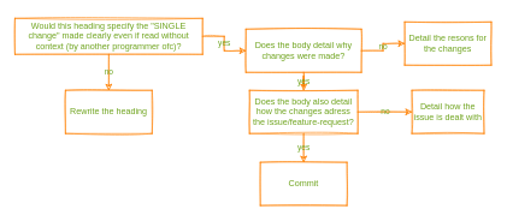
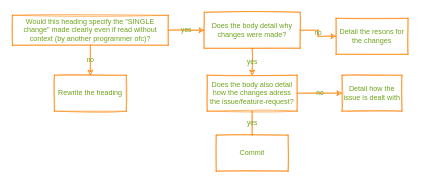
  <mxCell id="0" />
  <mxCell id="1" parent="0" />
  <mxCell id="2" value="yes" style="edgeStyle=orthogonalEdgeStyle;rounded=0;orthogonalLoop=1;jettySize=auto;html=1;entryX=0;entryY=0.5;entryDx=0;entryDy=0;strokeColor=#FF8000;fillOpacity=0;labelBackgroundColor=none;fontColor=#6EA31D;sketch=1;" edge="1" parent="1" source="4" target="7"><mxGeometry relative="1" as="geometry" /></mxCell>
  <mxCell id="3" value="no" style="edgeStyle=orthogonalEdgeStyle;rounded=0;orthogonalLoop=1;jettySize=auto;html=1;entryX=0.5;entryY=0;entryDx=0;entryDy=0;strokeColor=#FF8000;fillOpacity=0;labelBackgroundColor=none;fontColor=#6EA31D;sketch=1;" edge="1" parent="1" source="4" target="9"><mxGeometry relative="1" as="geometry" /></mxCell>
  <mxCell id="4" value="&lt;span style=&quot;&quot;&gt;Would this heading specify the &quot;SINGLE change&quot; made clearly even if read without context (by another programmer ofc)?&lt;/span&gt;" style="whiteSpace=wrap;html=1;strokeColor=#FF8000;fillOpacity=0;labelBackgroundColor=none;fontColor=#6EA31D;sketch=1;" vertex="1" parent="1"><mxGeometry x="20" y="25" width="260" height="50" as="geometry" /></mxCell>
  <mxCell id="5" value="no" style="edgeStyle=orthogonalEdgeStyle;rounded=0;orthogonalLoop=1;jettySize=auto;html=1;entryX=0;entryY=0.5;entryDx=0;entryDy=0;strokeColor=#FF8000;fillOpacity=0;labelBackgroundColor=none;fontColor=#6EA31D;sketch=1;" edge="1" parent="1" source="7" target="8"><mxGeometry relative="1" as="geometry" /></mxCell>
  <mxCell id="6" value="yes" style="edgeStyle=orthogonalEdgeStyle;rounded=0;orthogonalLoop=1;jettySize=auto;html=1;entryX=0.5;entryY=0;entryDx=0;entryDy=0;strokeColor=#FF8000;fillOpacity=0;labelBackgroundColor=none;fontColor=#6EA31D;sketch=1;" edge="1" parent="1" source="7" target="12"><mxGeometry relative="1" as="geometry" /></mxCell>
- <mxCell id="7" value="&lt;span style=&quot;&quot;&gt;Does the body detail why changes were made?&lt;/span&gt;" style="whiteSpace=wrap;html=1;strokeColor=#FF8000;fillOpacity=0;labelBackgroundColor=none;fontColor=#6EA31D;sketch=1;" vertex="1" parent="1"><mxGeometry x="340" y="40" width="160" height="60" as="geometry" /></mxCell>
+ <mxCell id="7" value="&lt;span style=&quot;&quot;&gt;Does the body detail why changes were made?&lt;/span&gt;" style="whiteSpace=wrap;html=1;strokeColor=#FF8000;fillOpacity=0;labelBackgroundColor=none;fontColor=#6EA31D;sketch=1;" vertex="1" parent="1"><mxGeometry x="340" y="20" width="160" height="60" as="geometry" /></mxCell>
  <mxCell id="8" value="&lt;span style=&quot;&quot;&gt;Detail the resons for the changes&lt;/span&gt;" style="whiteSpace=wrap;html=1;strokeColor=#FF8000;fillOpacity=0;labelBackgroundColor=none;fontColor=#6EA31D;sketch=1;" vertex="1" parent="1"><mxGeometry x="560" y="30" width="120" height="60" as="geometry" /></mxCell>
  <mxCell id="9" value="&lt;span style=&quot;&quot;&gt;Rewrite the heading&lt;/span&gt;" style="whiteSpace=wrap;html=1;strokeColor=#FF8000;fillOpacity=0;labelBackgroundColor=none;fontColor=#6EA31D;sketch=1;" vertex="1" parent="1"><mxGeometry x="90" y="125" width="120" height="60" as="geometry" /></mxCell>
  <mxCell id="10" value="no" style="edgeStyle=orthogonalEdgeStyle;rounded=0;orthogonalLoop=1;jettySize=auto;html=1;entryX=0;entryY=0.5;entryDx=0;entryDy=0;strokeColor=#FF8000;fillOpacity=0;labelBackgroundColor=none;fontColor=#6EA31D;sketch=1;" edge="1" parent="1" source="12" target="13"><mxGeometry relative="1" as="geometry" /></mxCell>
- <mxCell id="11" value="yes" style="edgeStyle=orthogonalEdgeStyle;rounded=0;orthogonalLoop=1;jettySize=auto;html=1;entryX=0.5;entryY=0;entryDx=0;entryDy=0;strokeColor=#FF8000;fillOpacity=0;labelBackgroundColor=none;fontColor=#6EA31D;sketch=1;" edge="1" parent="1" source="12" target="14"><mxGeometry relative="1" as="geometry" /></mxCell>
+ <mxCell id="11" value="yes" style="edgeStyle=orthogonalEdgeStyle;rounded=0;orthogonalLoop=1;jettySize=auto;html=1;entryX=0.5;entryY=0;entryDx=0;entryDy=0;strokeColor=#FF8000;fillOpacity=0;labelBackgroundColor=none;fontColor=#6EA31D;sketch=1;endArrow=none;" edge="1" parent="1" source="12" target="14"><mxGeometry relative="1" as="geometry" /></mxCell>
  <mxCell id="12" value="&lt;span style=&quot;&quot;&gt;Does the body also detail how the changes adress the issue/feature-request?&lt;/span&gt;" style="whiteSpace=wrap;html=1;strokeColor=#FF8000;fillOpacity=0;labelBackgroundColor=none;fontColor=#6EA31D;sketch=1;" vertex="1" parent="1"><mxGeometry x="345" y="125" width="150" height="60" as="geometry" /></mxCell>
  <mxCell id="13" value="&lt;span style=&quot;&quot;&gt;Detail how the issue is dealt with&lt;/span&gt;" style="whiteSpace=wrap;html=1;strokeColor=#FF8000;fillOpacity=0;labelBackgroundColor=none;fontColor=#6EA31D;sketch=1;" vertex="1" parent="1"><mxGeometry x="570" y="125" width="100" height="60" as="geometry" /></mxCell>
  <mxCell id="14" value="Commit" style="whiteSpace=wrap;html=1;strokeColor=#FF8000;fillOpacity=0;labelBackgroundColor=none;fontColor=#6EA31D;sketch=1;" vertex="1" parent="1"><mxGeometry x="360" y="225" width="120" height="60" as="geometry" /></mxCell>
